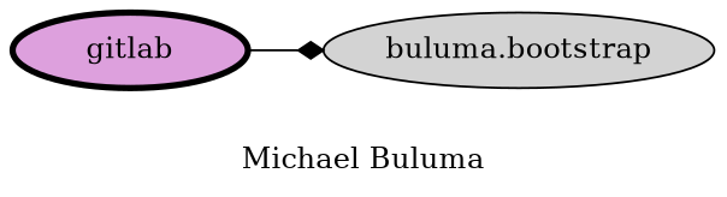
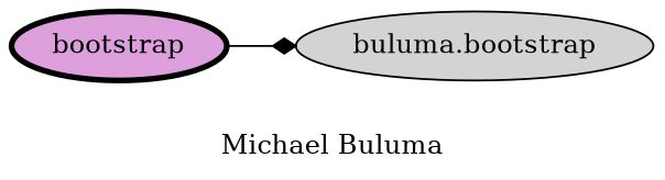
  digraph {
    label="Michael Buluma"
    rankdir=LR
    node [style=filled]
-   gitlab [fillcolor=plum penwidth=3]
+   gitlab [fillcolor=plum penwidth=3 label=bootstrap]
    "buluma.bootstrap" [fillcolor=lightgrey]
    gitlab -> "buluma.bootstrap" [arrowhead=diamond]
  }
